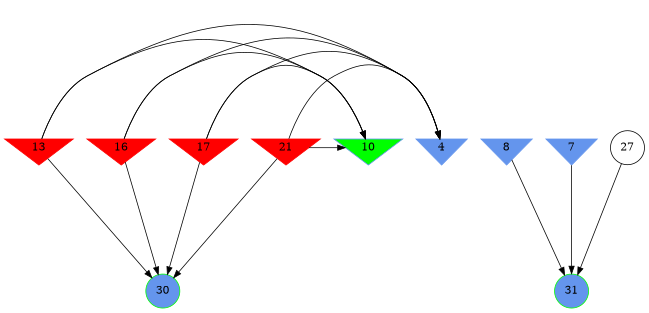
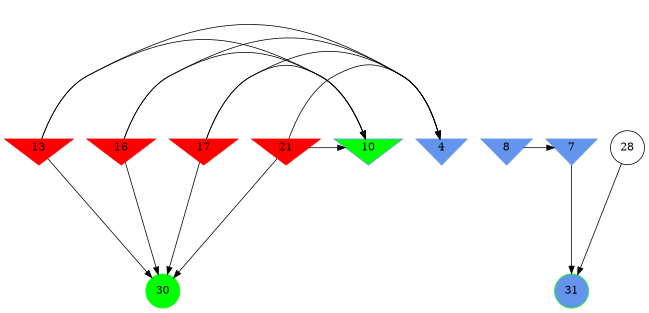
  digraph {
    ranksep=2.0
    node [color=cornflowerblue shape=invtriangle style=filled]
    4
    7
    8
    10 [fillcolor=green]
    13 [color=red]
    16 [color=red]
    17 [color=red]
    21 [color=red]
-   27 [color=black shape=circle style=""]
-   30 [color=green shape=circle fillcolor=cornflowerblue]
+   27 [color=black shape=circle label=28 style=""]
+   30 [color=green shape=circle]
    31 [color=green fillcolor=cornflowerblue shape=circle]
    subgraph sub_1 {
      rank=same
      4
      7
      8
      10
      13
      16
      17
      21
    }
    subgraph sub_2 {
      rank=same
      27
    }
    subgraph sub_3 {
      rank=same
      30
      31
    }
    7 -> 31
-   8 -> 31
+   8 -> 7
    13 -> 4
    13 -> 10
    13 -> 30
    16 -> 4
    16 -> 10
    16 -> 30
    17 -> 4
    17 -> 10
    17 -> 30
    21 -> 4
    21 -> 10
    21 -> 30
    27 -> 31
  }
